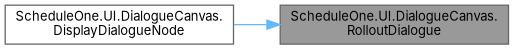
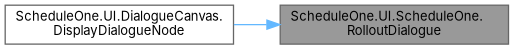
  digraph {
    rankdir=RL
    fontname=Inter
    node [fontname=Inter fontsize=10 shape=box style=filled]
-   n1 [color=gray40 fillcolor=grey60 fontcolor=black height=0.2 label="ScheduleOne.UI.DialogueCanvas.\lRolloutDialogue" width=0.4]
+   n1 [color=gray40 fillcolor=grey60 fontcolor=black height=0.2 label="ScheduleOne.UI.ScheduleOne.\lRolloutDialogue" width=0.4]
    n2 [color=grey40 fillcolor=white height=0.2 label="ScheduleOne.UI.DialogueCanvas.\lDisplayDialogueNode" width=0.4]
    n1 -> n2 [color=steelblue1 dir=back fontname=Inter fontsize=10 labelfontname=Helvetica labelfontsize=10 style=solid]
  }
